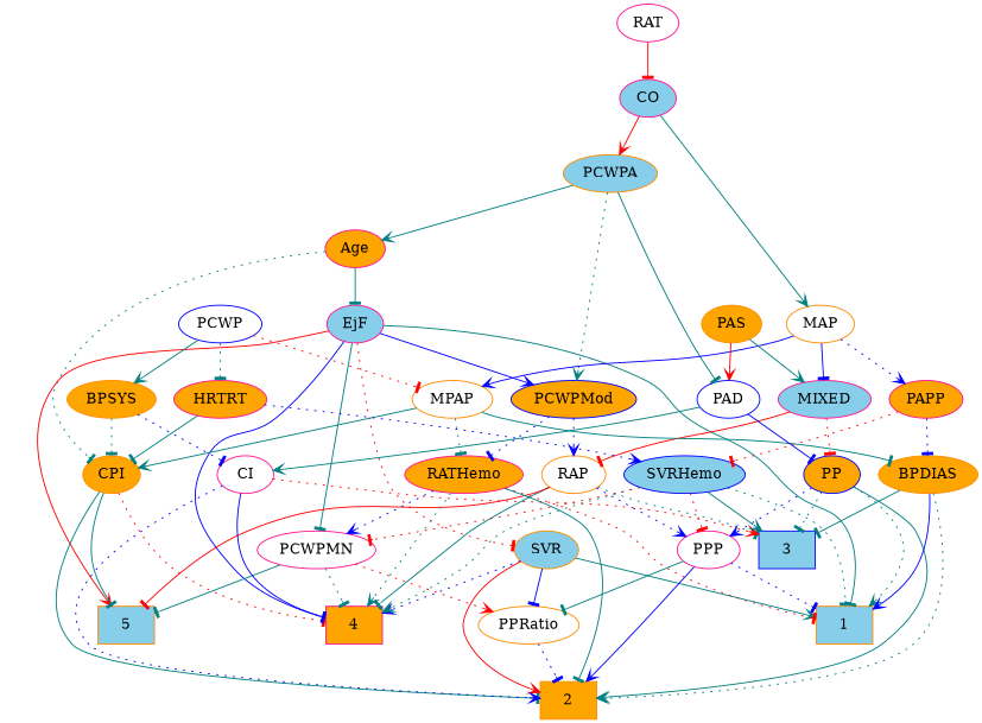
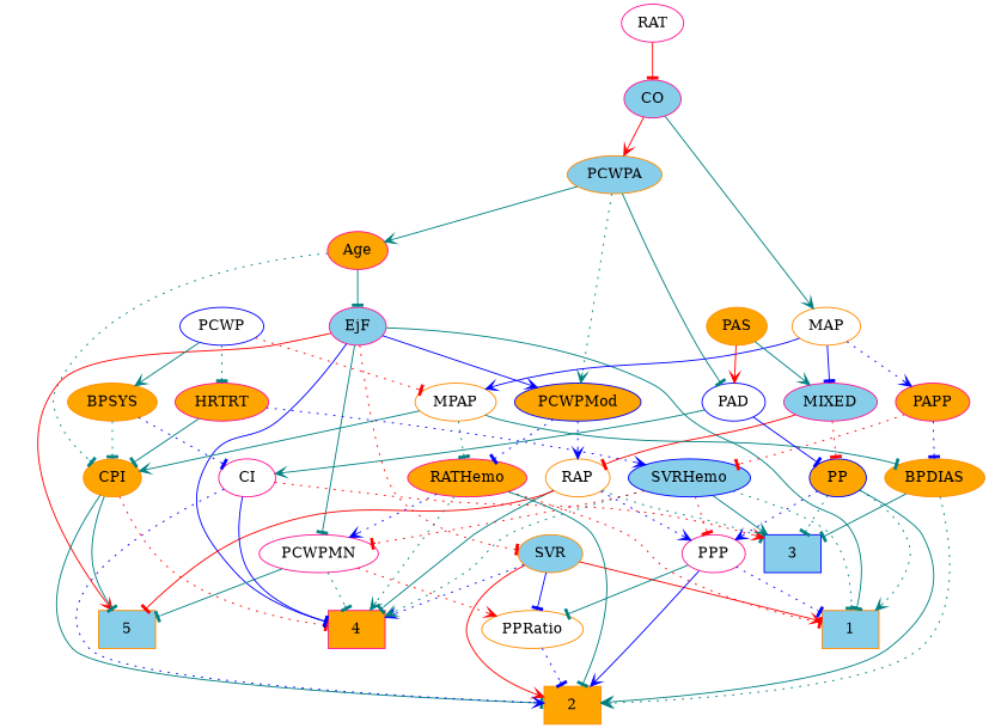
  strict digraph {
    node [color=darkorange fillcolor=orange style=filled]
    edge [arrowhead=tee color=teal style=solid]
    1 [fillcolor=skyblue height=0.5 shape=box width=0.75]
    2 [height=0.5 shape=box width=0.75]
    3 [color=blue fillcolor=skyblue height=0.5 shape=box width=0.75]
    4 [color=deeppink height=0.5 shape=box width=0.75]
    5 [fillcolor=skyblue height=0.5 shape=box width=0.75]
    Age [color=deeppink height=0.5 width=0.75]
    EjF [color=deeppink fillcolor=skyblue height=0.5 width=0.75]
    CPI [height=0.5 width=0.75]
    SVR [fillcolor=skyblue height=0.5 width=0.77632]
    PCWPMN [color=deeppink fillcolor=white height=0.5 width=1.3902]
    PCWPMod [color=blue height=0.5 width=1.4443]
    PPRatio [fillcolor=white height=0.5 width=1.1013]
    RAP [fillcolor=white height=0.5 width=0.77632]
    PPP [color=deeppink fillcolor=white height=0.5 width=0.75]
    MIXED [color=deeppink fillcolor=skyblue height=0.5 width=1.1193]
    PP [color=blue height=0.5 width=0.75]
    MPAP [fillcolor=white height=0.5 width=0.97491]
    RATHemo [color=deeppink height=0.5 width=1.3721]
    BPDIAS [height=0.5 width=1.1735]
    BPSYS [height=0.5 width=1.0471]
    CI [color=deeppink fillcolor=white height=0.5 width=0.75]
    PAD [color=blue fillcolor=white height=0.5 width=0.79437]
    CO [color=deeppink fillcolor=skyblue height=0.5 width=0.75]
    PCWPA [fillcolor=skyblue height=0.5 width=1.1555]
    MAP [fillcolor=white height=0.5 width=0.84854]
    PAPP [color=deeppink height=0.5 width=0.88464]
    SVRHemo [color=blue fillcolor=skyblue height=0.5 width=1.3902]
    PAS [height=0.5 width=0.75]
    PCWP [color=blue fillcolor=white height=0.5 width=0.97491]
    HRTRT [color=deeppink height=0.5 width=1.1013]
    RAT [color=deeppink fillcolor=white height=0.5 width=0.75827]
    Age -> EjF
    Age -> CPI [style=dotted]
    EjF -> 1
    EjF -> 4 [color=blue]
    EjF -> 5 [arrowhead=vee color=red]
    EjF -> SVR [color=red style=dotted]
    EjF -> PCWPMN
    EjF -> PCWPMod [arrowhead=vee color=blue]
    CPI -> 2
    CPI -> 4 [color=red style=dotted]
    CPI -> 5
-   SVR -> 1 [arrowhead=vee]
+   SVR -> 1 [arrowhead=vee color=red]
    SVR -> 2 [arrowhead=vee color=red]
    SVR -> 4 [arrowhead=vee color=blue style=dotted]
    SVR -> PPRatio [color=blue]
    PCWPMN -> 4 [style=dotted]
    PCWPMN -> 5
    PCWPMN -> PPRatio [arrowhead=vee color=red style=dotted]
    PCWPMod -> RAP [arrowhead=vee color=blue style=dotted]
    PCWPMod -> RATHemo [color=blue style=dotted]
    PPRatio -> 2 [color=blue style=dotted]
    RAP -> 3 [style=dotted]
    RAP -> 4
    RAP -> 5 [color=red]
    RAP -> PPP [arrowhead=vee color=blue style=dotted]
    PPP -> 1 [color=blue style=dotted]
    PPP -> 2 [arrowhead=vee color=blue]
    PPP -> PPRatio
    MIXED -> RAP [color=red]
    MIXED -> PP [color=red style=dotted]
    PP -> 1 [arrowhead=vee style=dotted]
    PP -> 2 [arrowhead=vee]
    PP -> 3 [style=dotted]
    PP -> PPP [arrowhead=vee color=blue style=dotted]
    MPAP -> CPI [arrowhead=vee]
    MPAP -> RATHemo [style=dotted]
    MPAP -> BPDIAS
    RATHemo -> 1 [color=red style=dotted]
    RATHemo -> 2
    RATHemo -> 4 [arrowhead=vee style=dotted]
    RATHemo -> PCWPMN [arrowhead=vee color=blue style=dotted]
-   BPDIAS -> 1 [arrowhead=vee color=blue]
    BPDIAS -> 2 [arrowhead=vee style=dotted]
    BPDIAS -> 3
    BPSYS -> CPI [style=dotted]
    BPSYS -> CI [color=blue style=dotted]
    CI -> 2 [arrowhead=vee color=blue style=dotted]
    CI -> 3 [arrowhead=vee color=red style=dotted]
    CI -> 4 [color=blue]
    PAD -> PP [color=blue]
    PAD -> CI [arrowhead=vee]
    CO -> PCWPA [arrowhead=vee color=red]
    CO -> MAP [arrowhead=vee]
    PCWPA -> Age [arrowhead=vee]
    PCWPA -> PCWPMod [arrowhead=vee style=dotted]
    PCWPA -> PAD
    MAP -> MIXED [color=blue]
    MAP -> MPAP [arrowhead=vee color=blue]
    MAP -> PAPP [arrowhead=vee color=blue style=dotted]
    PAPP -> BPDIAS [color=blue style=dotted]
    PAPP -> SVRHemo [color=red style=dotted]
    SVRHemo -> 1 [style=dotted]
    SVRHemo -> 3 [arrowhead=vee]
    SVRHemo -> 4 [arrowhead=vee style=dotted]
    SVRHemo -> PCWPMN [color=red style=dotted]
    SVRHemo -> PPP [color=red style=dotted]
    PAS -> MIXED [arrowhead=vee]
    PAS -> PAD [arrowhead=vee color=red]
    PCWP -> MPAP [color=red style=dotted]
    PCWP -> BPSYS [arrowhead=vee]
    PCWP -> HRTRT [style=dotted]
    HRTRT -> CPI
    HRTRT -> SVRHemo [arrowhead=vee color=blue style=dotted]
    RAT -> CO [color=red]
  }
